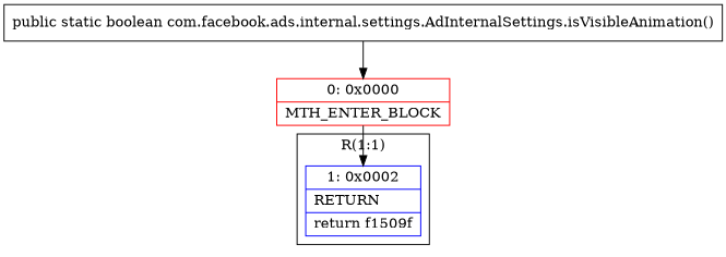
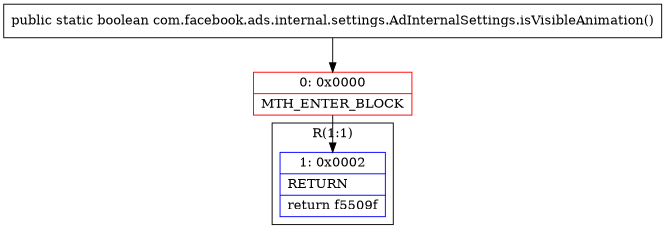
  digraph {
    node [shape=record]
-   n1 [color=blue label="{1\:\ 0x0002|RETURN\l|return f1509f\l}"]
+   n1 [color=blue label="{1\:\ 0x0002|RETURN\l|return f5509f\l}"]
    n2 [color=red label="{0\:\ 0x0000|MTH_ENTER_BLOCK\l}"]
    n3 [label="{public static boolean com.facebook.ads.internal.settings.AdInternalSettings.isVisibleAnimation() }"]
    subgraph cluster_1 {
      label="R(1:1)"
      n1
    }
    n2 -> n1
    n3 -> n2
  }
